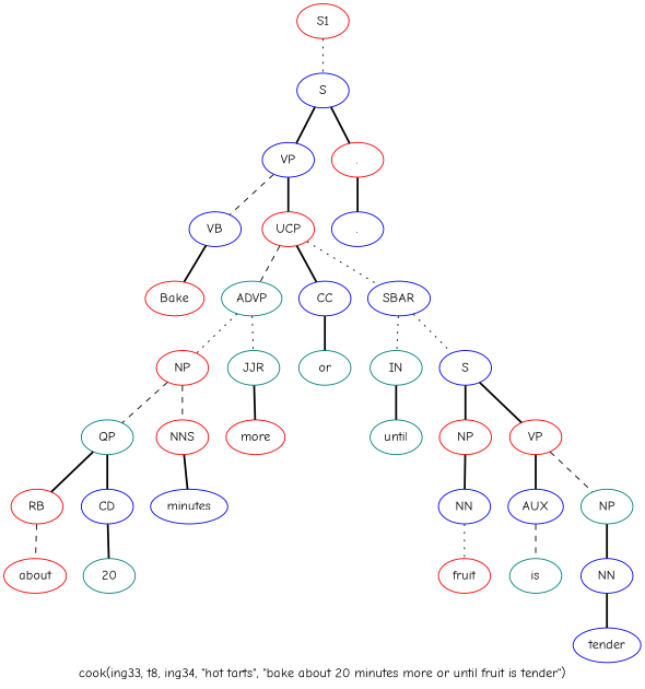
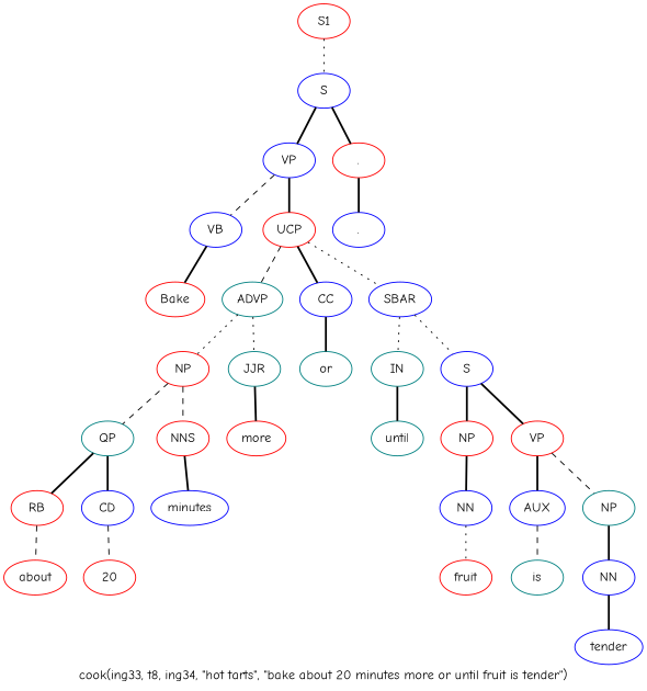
  graph {
    fontname="Comic Neue"
    label="cook(ing33, t8, ing34, \"hot tarts\", \"bake about 20 minutes more or until fruit is tender\")"
    node [color=blue fontname="Comic Neue"]
    edge [fontname="Comic Neue" style=bold]
    n1 [color=red label=S1]
    n2 [label=S]
    n3 [label=VP]
    n4 [color=red label="."]
    n5 [label=VB]
    n6 [color=red label=UCP]
    n7 [label="."]
    n8 [color=red label=Bake]
    n9 [color=teal label=ADVP]
    n10 [label=CC]
    n11 [label=SBAR]
    n12 [color=red label=NP]
    n13 [color=teal label=JJR]
    n14 [color=teal label=or]
    n15 [color=teal label=IN]
    n16 [label=S]
    n17 [color=teal label=QP]
    n18 [color=red label=NNS]
    n19 [color=red label=more]
    n20 [color=red label=RB]
    n21 [label=CD]
    n22 [label=minutes]
    n23 [color=red label=about]
-   n24 [color=teal label=20]
+   n24 [color=red label=20]
    n25 [color=teal label=until]
    n26 [color=red label=NP]
    n27 [color=red label=VP]
    n28 [label=NN]
    n29 [label=AUX]
    n30 [color=teal label=NP]
    n31 [color=red label=fruit]
    n32 [color=teal label=is]
    n33 [label=NN]
    n34 [label=tender]
    n1 -- n2 [style=dotted]
    n2 -- n3
    n2 -- n4
    n3 -- n5 [style=dashed]
    n3 -- n6
    n4 -- n7
    n5 -- n8
    n6 -- n9 [style=dashed]
    n6 -- n10
    n6 -- n11 [style=dotted]
    n9 -- n12 [style=dotted]
    n9 -- n13 [style=dotted]
    n10 -- n14
    n11 -- n15 [style=dotted]
    n11 -- n16 [style=dotted]
    n12 -- n17 [style=dashed]
    n12 -- n18 [style=dashed]
    n13 -- n19
    n15 -- n25
    n16 -- n26
    n16 -- n27
    n17 -- n20
    n17 -- n21
    n18 -- n22
    n20 -- n23 [style=dashed]
-   n21 -- n24
+   n21 -- n24 [style=dashed]
    n26 -- n28
    n27 -- n29
    n27 -- n30 [style=dashed]
    n28 -- n31 [style=dotted]
    n29 -- n32 [style=dashed]
    n30 -- n33
    n33 -- n34
  }
